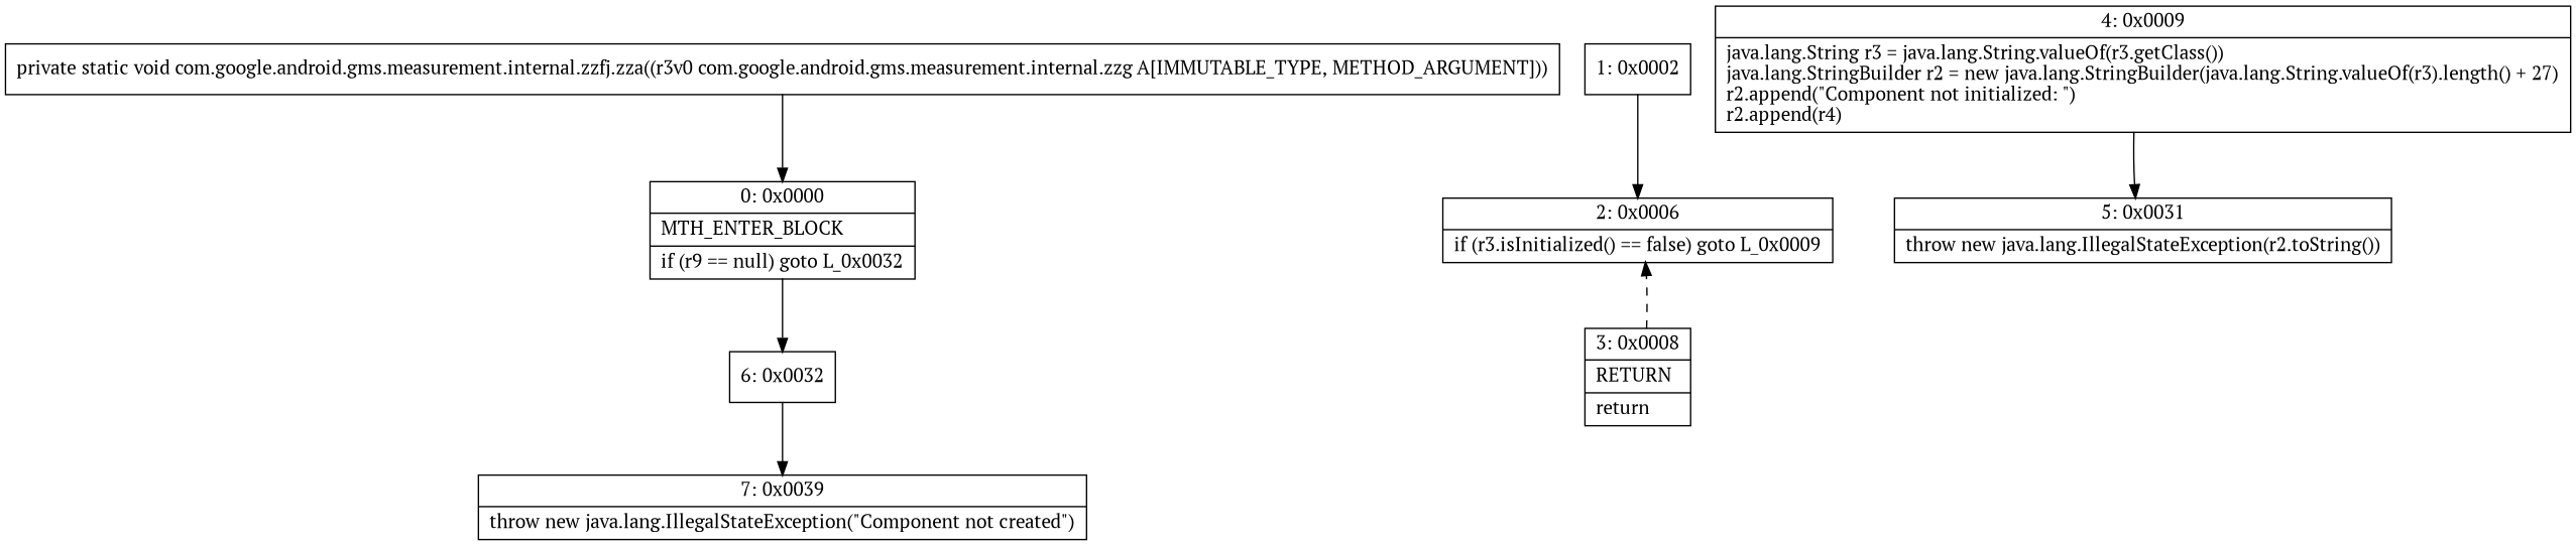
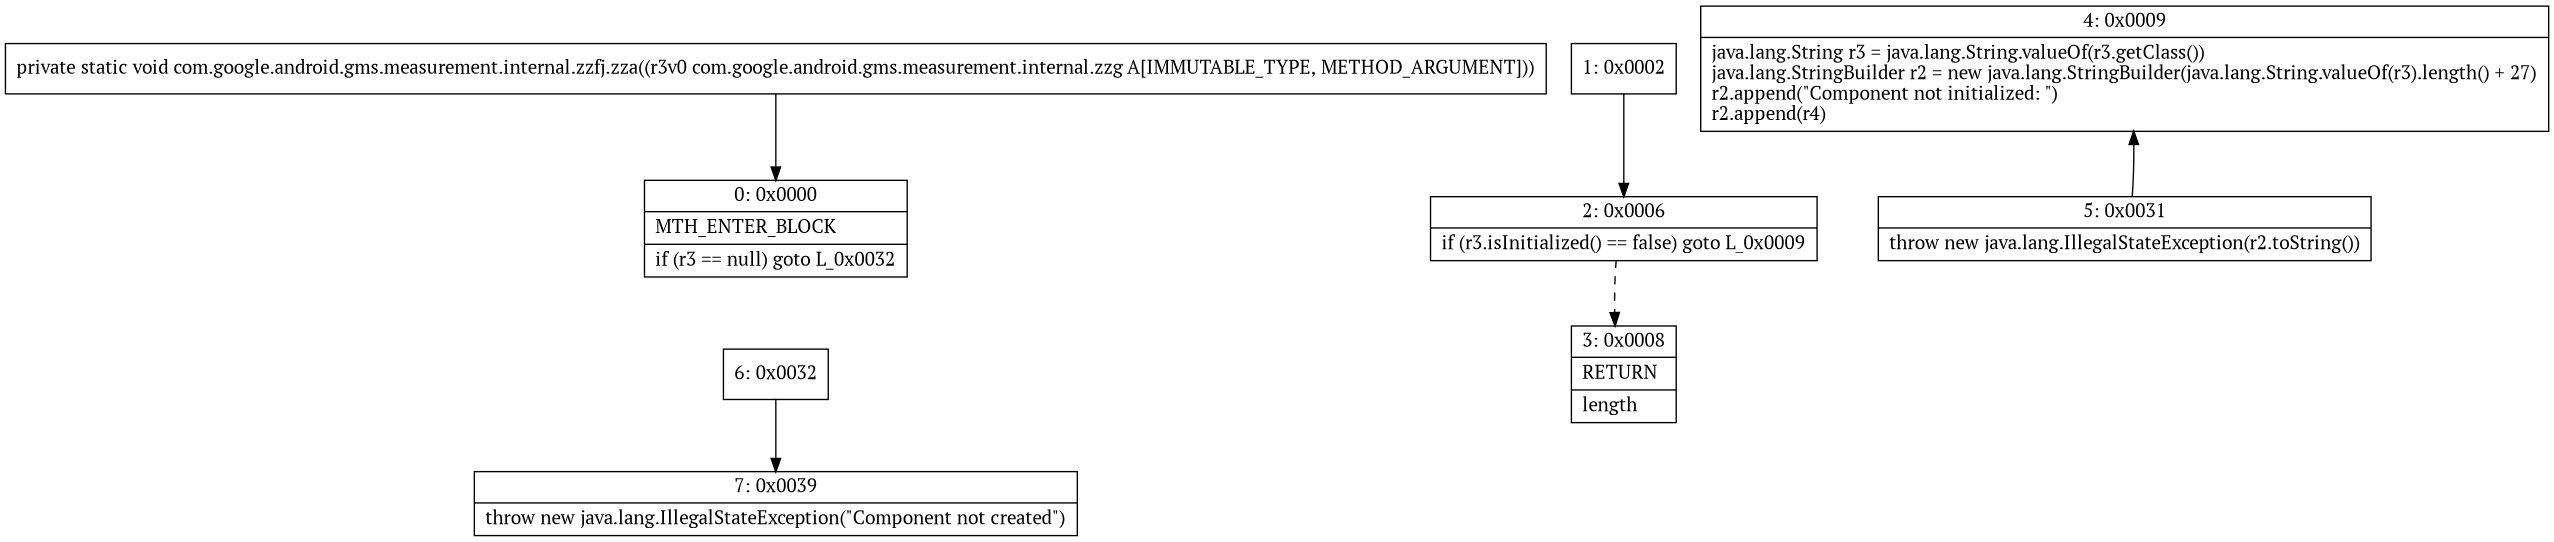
  digraph {
    fontname="PT Serif"
    node [fontname="PT Serif" shape=record]
    edge [fontname="PT Serif"]
-   n1 [label="{0\:\ 0x0000|MTH_ENTER_BLOCK\l|if (r9 == null) goto L_0x0032\l}"]
+   n1 [label="{0\:\ 0x0000|MTH_ENTER_BLOCK\l|if (r3 == null) goto L_0x0032\l}"]
    n2 [label="{6\:\ 0x0032}"]
    n3 [label="{1\:\ 0x0002}"]
    n4 [label="{2\:\ 0x0006|if (r3.isInitialized() == false) goto L_0x0009\l}"]
    n5 [label="{7\:\ 0x0039|throw new java.lang.IllegalStateException(\"Component not created\")\l}"]
-   n6 [label="{3\:\ 0x0008|RETURN\l|return\l}"]
+   n6 [label="{3\:\ 0x0008|RETURN\l|length\l}"]
    n7 [label="{4\:\ 0x0009|java.lang.String r3 = java.lang.String.valueOf(r3.getClass())\ljava.lang.StringBuilder r2 = new java.lang.StringBuilder(java.lang.String.valueOf(r3).length() + 27)\lr2.append(\"Component not initialized: \")\lr2.append(r4)\l}"]
    n8 [label="{5\:\ 0x0031|throw new java.lang.IllegalStateException(r2.toString())\l}"]
    n9 [label="{private static void com.google.android.gms.measurement.internal.zzfj.zza((r3v0 com.google.android.gms.measurement.internal.zzg A[IMMUTABLE_TYPE, METHOD_ARGUMENT])) }"]
-   n1 -> n2
    n2 -> n5
    n3 -> n4
-   n6 -> n4 [style=dashed]
-   n7 -> n8
+   n4 -> n6 [style=dashed]
+   n8 -> n7
    n9 -> n1
  }
